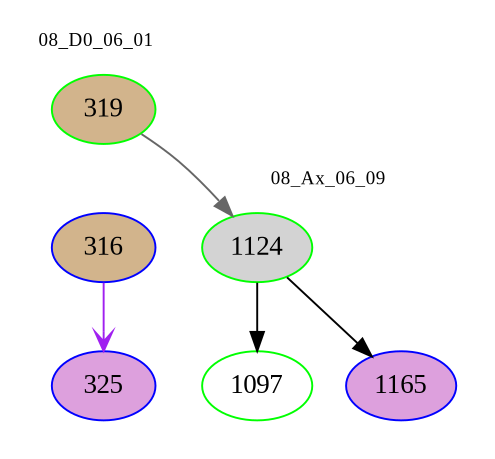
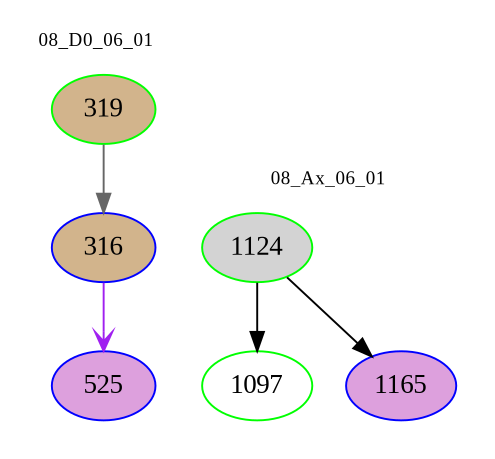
  digraph {
    fontname="Liberation Serif"
    node [color=green fillcolor=plum fontname="Liberation Serif" style=filled]
    edge [arrowhead=normal color=black fontname="Liberation Serif"]
    n1 [fillcolor=lightgrey label=1124]
    n2 [fillcolor=white label=1097]
    n3 [color=blue label=1165]
    n4 [fillcolor=tan label=319]
    n5 [color=blue fillcolor=tan label=316]
-   n6 [color=blue label=325]
+   n6 [color=blue label=525]
    subgraph cluster_1 {
      color=white
      fontsize=10
-     label="08_Ax_06_09"
+     label="08_Ax_06_01"
      n1
      n2
      n3
    }
    subgraph cluster_2 {
      color=white
      fontsize=10
      label="08_D0_06_01"
      n4
      n5
      n6
    }
    n1 -> n2
    n1 -> n3
-   n4 -> n1 [color=gray40]
+   n4 -> n5 [color=gray40]
    n5 -> n6 [arrowhead=vee color=purple]
  }
